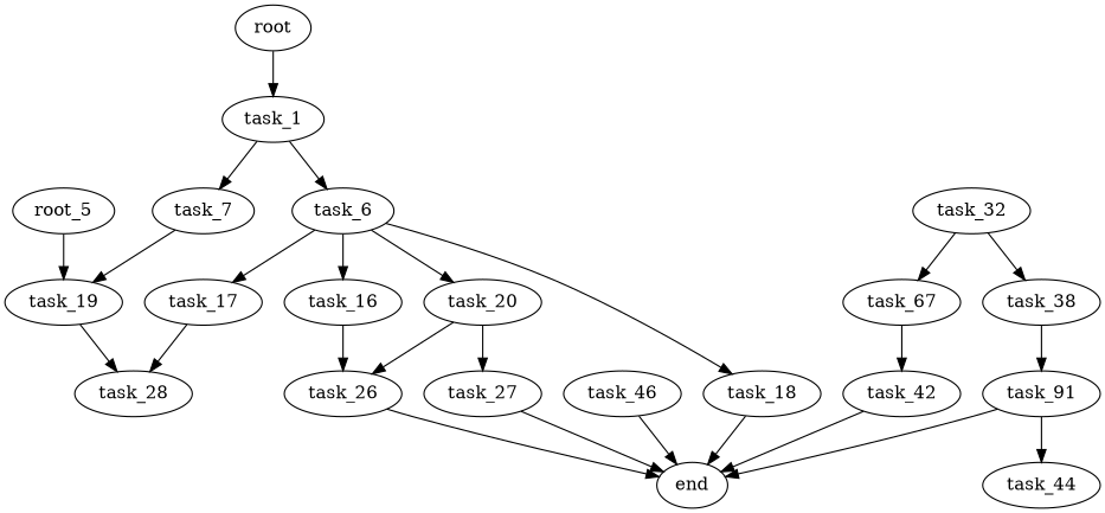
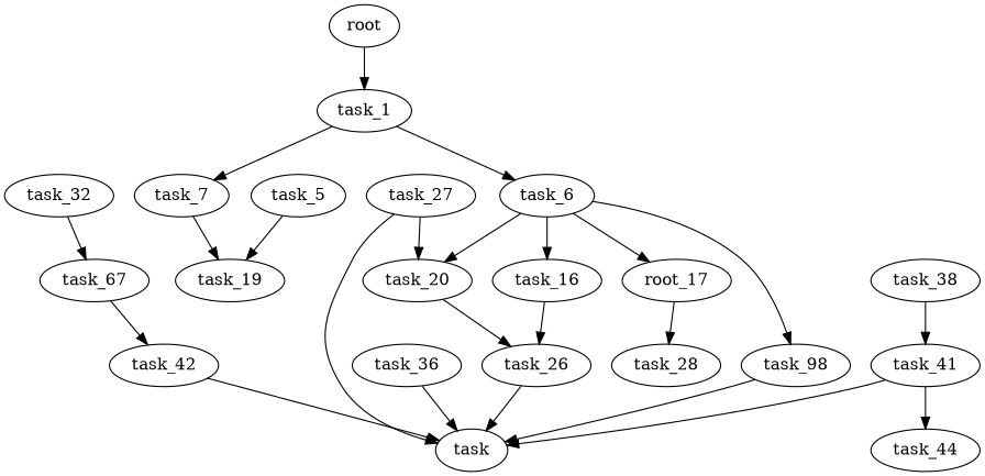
  digraph {
    root
    task_1
    task_6
    task_7
-   task_5 [label=root_5]
+   task_5
    task_19
    task_16
-   task_17
-   task_18
+   task_17 [label=root_17]
+   task_18 [label=task_98]
    task_20
    task_28
    task_26
-   end
+   end [label=task]
    task_27
    n15 [label=task_67]
    task_32
    task_38
-   task_36 [label=task_46]
+   task_36
    task_42
-   task_41 [label=task_91]
+   task_41
    task_44
    root -> task_1
    task_1 -> task_6
    task_1 -> task_7
    task_6 -> task_16
    task_6 -> task_17
    task_6 -> task_18
    task_6 -> task_20
    task_7 -> task_19
    task_5 -> task_19
-   task_19 -> task_28
    task_16 -> task_26
    task_17 -> task_28
    task_18 -> end
    task_20 -> task_26
-   task_20 -> task_27
+   task_27 -> task_20
    task_26 -> end
    task_27 -> end
    n15 -> task_42
    task_32 -> n15
-   task_32 -> task_38
    task_38 -> task_41
    task_36 -> end
    task_42 -> end
    task_41 -> end
    task_41 -> task_44
  }
